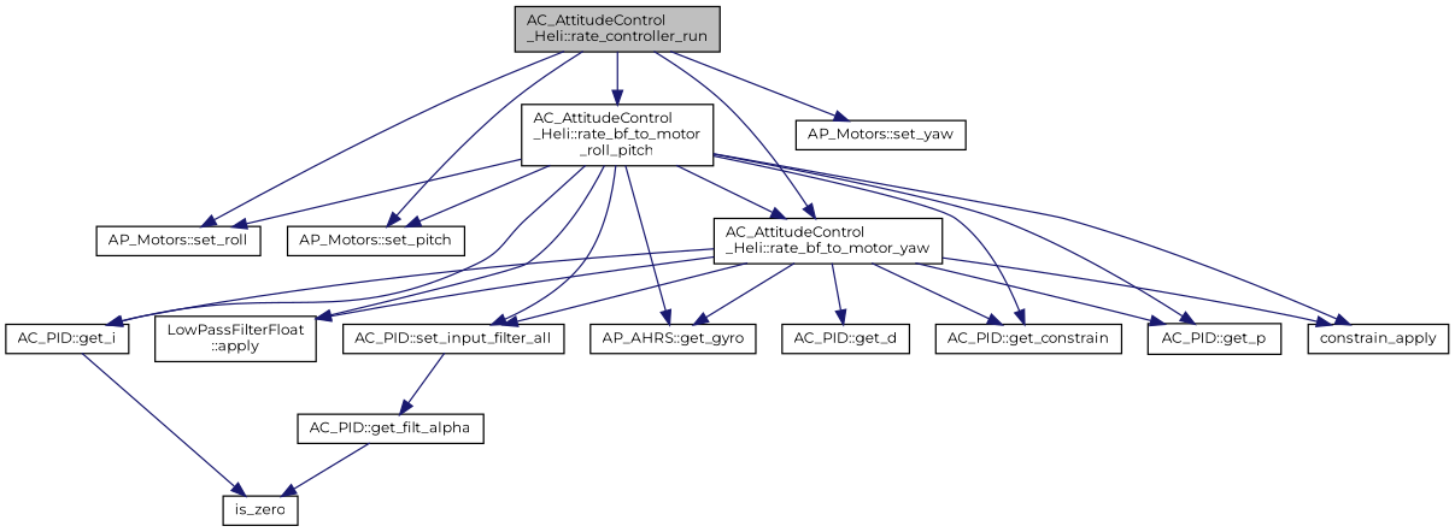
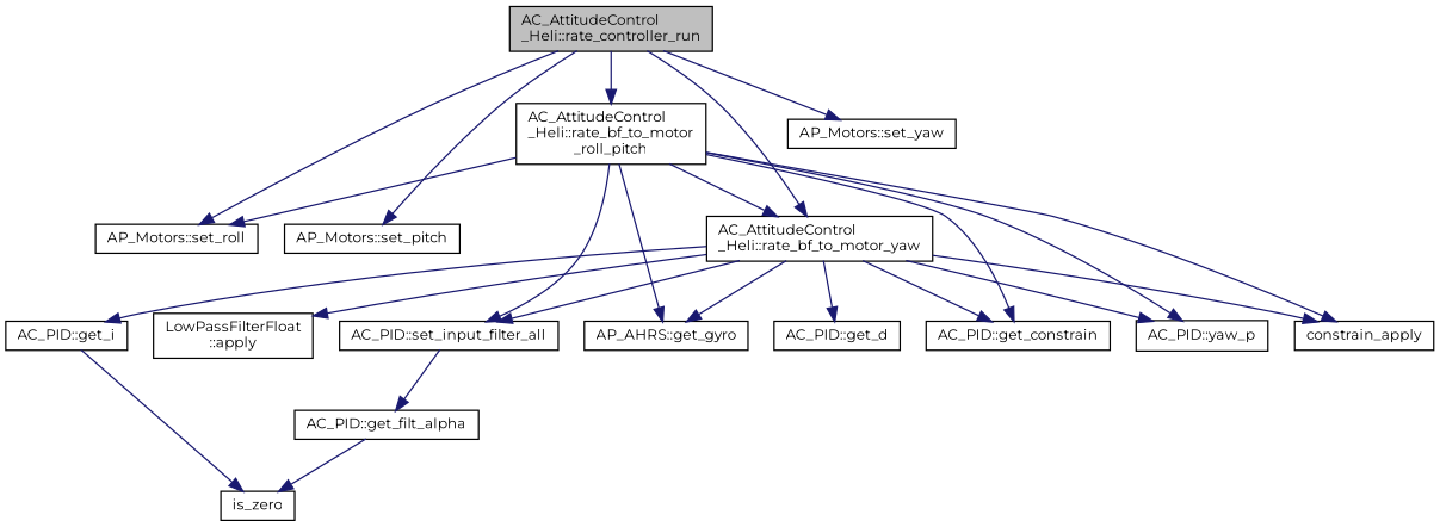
  digraph {
    fontname=Montserrat
    rankdir=TB
    node [color=black fillcolor=white fontname=Montserrat fontsize=10 shape=record style=filled]
    edge [color=midnightblue fontname=Montserrat fontsize=10 labelfontname=Helvetica labelfontsize=10 style=solid]
    n1 [fillcolor=grey75 fontcolor=black height=0.2 label="AC_AttitudeControl\l_Heli::rate_controller_run" width=0.4]
    n2 [height=0.2 label="AP_Motors::set_roll" width=0.4]
    n3 [height=0.2 label="AP_Motors::set_pitch" width=0.4]
    n4 [height=0.2 label="AC_AttitudeControl\l_Heli::rate_bf_to_motor\l_roll_pitch" width=0.4]
    n5 [height=0.2 label="AP_Motors::set_yaw" width=0.4]
    n6 [height=0.2 label="AC_AttitudeControl\l_Heli::rate_bf_to_motor_yaw" width=0.4]
    n7 [height=0.2 label="AP_AHRS::get_gyro" width=0.4]
    n8 [height=0.2 label="AC_PID::set_input_filter_all" width=0.4]
-   n9 [height=0.2 label="AC_PID::get_p" width=0.4]
+   n9 [height=0.2 label="AC_PID::yaw_p" width=0.4]
    n10 [height=0.2 label="AC_PID::get_constrain" width=0.4]
    n11 [height=0.2 label="AC_PID::get_i" width=0.4]
    n12 [height=0.2 label="LowPassFilterFloat\l::apply" width=0.4]
    n13 [height=0.2 label=constrain_apply width=0.4]
    n14 [height=0.2 label="AC_PID::get_d" width=0.4]
    n15 [height=0.2 label="AC_PID::get_filt_alpha" width=0.4]
    n16 [height=0.2 label=is_zero width=0.4]
    n1 -> n2
    n1 -> n3
    n1 -> n4
    n1 -> n5
    n1 -> n6
    n4 -> n2
-   n4 -> n3
    n4 -> n6
    n4 -> n7
    n4 -> n8
    n4 -> n9
    n4 -> n10
-   n4 -> n11
-   n4 -> n12
    n4 -> n13
    n6 -> n7
    n6 -> n8
    n6 -> n9
    n6 -> n10
    n6 -> n11
    n6 -> n12
    n6 -> n13
    n6 -> n14
    n8 -> n15
    n11 -> n16
    n15 -> n16
  }
